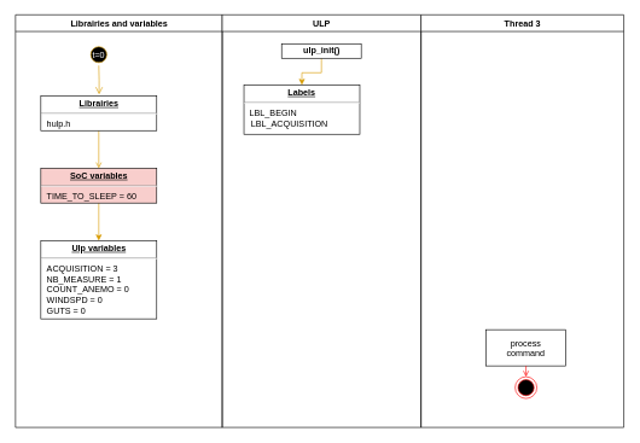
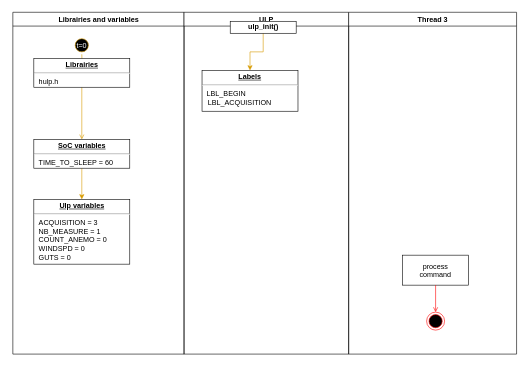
  <mxCell id="0" />
  <mxCell id="1" parent="0" />
  <mxCell id="2" value="Librairies and variables" style="swimlane;whiteSpace=wrap" parent="1" vertex="1"><mxGeometry x="20.5" y="20" width="285.5" height="570" as="geometry" /></mxCell>
  <mxCell id="3" value="t=0" style="ellipse;shape=startState;fillColor=#000000;fontColor=#FFFFFF;strokeColor=#D79B00;" parent="2" vertex="1"><mxGeometry x="100" y="40" width="30" height="30" as="geometry" /></mxCell>
  <mxCell id="4" value="" style="edgeStyle=elbowEdgeStyle;elbow=horizontal;verticalAlign=bottom;endArrow=open;endSize=8;endFill=1;rounded=0;strokeColor=#D79B00;" parent="2" source="3" edge="1"><mxGeometry x="100" y="40" as="geometry"><mxPoint x="115.5" y="110" as="targetPoint" /></mxGeometry></mxCell>
  <mxCell id="5" style="edgeStyle=orthogonalEdgeStyle;rounded=0;orthogonalLoop=1;jettySize=auto;html=1;exitX=0.5;exitY=1;exitDx=0;exitDy=0;entryX=0.5;entryY=0;entryDx=0;entryDy=0;fontColor=#FFFFFF;fillColor=#ffe6cc;strokeColor=#D79B00;endArrow=open;" edge="1" parent="2" source="6" target="8"><mxGeometry relative="1" as="geometry" /></mxCell>
- <mxCell id="6" value="&lt;p style=&quot;margin: 0px ; margin-top: 4px ; text-align: center ; text-decoration: underline&quot;&gt;&lt;b&gt;Librairies&lt;/b&gt;&lt;br&gt;&lt;/p&gt;&lt;hr&gt;&lt;p style=&quot;margin: 0px ; margin-left: 8px&quot;&gt;hulp.h&lt;/p&gt;&lt;p style=&quot;margin: 0px ; margin-left: 8px&quot;&gt;&lt;br&gt;&lt;/p&gt;" style="verticalAlign=top;align=left;overflow=fill;fontSize=12;fontFamily=Helvetica;html=1;" vertex="1" parent="2"><mxGeometry x="35" y="112" width="160" height="48" as="geometry" /></mxCell>
+ <mxCell id="6" value="&lt;p style=&quot;margin: 0px ; margin-top: 4px ; text-align: center ; text-decoration: underline&quot;&gt;&lt;b&gt;Librairies&lt;/b&gt;&lt;br&gt;&lt;/p&gt;&lt;hr&gt;&lt;p style=&quot;margin: 0px ; margin-left: 8px&quot;&gt;hulp.h&lt;/p&gt;&lt;p style=&quot;margin: 0px ; margin-left: 8px&quot;&gt;&lt;br&gt;&lt;/p&gt;" style="verticalAlign=top;align=left;overflow=fill;fontSize=12;fontFamily=Helvetica;html=1;" vertex="1" parent="2"><mxGeometry x="35" y="77" width="160" height="48" as="geometry" /></mxCell>
  <mxCell id="7" style="edgeStyle=orthogonalEdgeStyle;rounded=0;orthogonalLoop=1;jettySize=auto;html=1;exitX=0.5;exitY=1;exitDx=0;exitDy=0;strokeColor=#D79B00;fontColor=#FFFFFF;" edge="1" parent="2" source="8" target="9"><mxGeometry relative="1" as="geometry"><mxPoint x="115.5" y="292" as="targetPoint" /></mxGeometry></mxCell>
- <mxCell id="8" value="&lt;p style=&quot;margin: 0px ; margin-top: 4px ; text-align: center ; text-decoration: underline&quot;&gt;&lt;b&gt;SoC variables&lt;/b&gt;&lt;br&gt;&lt;/p&gt;&lt;hr&gt;&lt;p style=&quot;margin: 0px ; margin-left: 8px&quot;&gt;TIME_TO_SLEEP = 60 &lt;br&gt;&lt;/p&gt;" style="verticalAlign=top;align=left;overflow=fill;fontSize=12;fontFamily=Helvetica;html=1;fillColor=#f8cecc;" vertex="1" parent="2"><mxGeometry x="35" y="212" width="160" height="48" as="geometry" /></mxCell>
+ <mxCell id="8" value="&lt;p style=&quot;margin: 0px ; margin-top: 4px ; text-align: center ; text-decoration: underline&quot;&gt;&lt;b&gt;SoC variables&lt;/b&gt;&lt;br&gt;&lt;/p&gt;&lt;hr&gt;&lt;p style=&quot;margin: 0px ; margin-left: 8px&quot;&gt;TIME_TO_SLEEP = 60 &lt;br&gt;&lt;/p&gt;" style="verticalAlign=top;align=left;overflow=fill;fontSize=12;fontFamily=Helvetica;html=1;" vertex="1" parent="2"><mxGeometry x="35" y="212" width="160" height="48" as="geometry" /></mxCell>
  <mxCell id="9" value="&lt;p style=&quot;margin: 0px ; margin-top: 4px ; text-align: center ; text-decoration: underline&quot;&gt;&lt;b&gt;Ulp variables&lt;/b&gt;&lt;br&gt;&lt;/p&gt;&lt;hr&gt;&lt;p style=&quot;margin: 0px ; margin-left: 8px&quot;&gt;ACQUISITION = 3&lt;/p&gt;&lt;p style=&quot;margin: 0px ; margin-left: 8px&quot;&gt;NB_MEASURE = 1&lt;/p&gt;&lt;p style=&quot;margin: 0px ; margin-left: 8px&quot;&gt;COUNT_ANEMO = 0&lt;/p&gt;&lt;p style=&quot;margin: 0px ; margin-left: 8px&quot;&gt;WINDSPD = 0&lt;/p&gt;&lt;p style=&quot;margin: 0px ; margin-left: 8px&quot;&gt;GUTS = 0&lt;/p&gt;" style="verticalAlign=top;align=left;overflow=fill;fontSize=12;fontFamily=Helvetica;html=1;" vertex="1" parent="2"><mxGeometry x="35" y="312" width="160" height="108" as="geometry" /></mxCell>
  <mxCell id="10" value="ULP" style="swimlane;whiteSpace=wrap" parent="1" vertex="1"><mxGeometry x="306" y="20" width="274.5" height="570" as="geometry" /></mxCell>
  <mxCell id="11" style="edgeStyle=orthogonalEdgeStyle;rounded=0;orthogonalLoop=1;jettySize=auto;html=1;exitX=0.5;exitY=1;exitDx=0;exitDy=0;entryX=0.5;entryY=0;entryDx=0;entryDy=0;strokeColor=#D79B00;fontColor=#000000;" edge="1" parent="10" source="12" target="13"><mxGeometry relative="1" as="geometry" /></mxCell>
- <mxCell id="12" value="&lt;b&gt;ulp_init()&lt;/b&gt;" style="html=1;strokeColor=#000000;" vertex="1" parent="10"><mxGeometry x="82" y="40" width="110" height="20" as="geometry" /></mxCell>
+ <mxCell id="12" value="&lt;b&gt;ulp_init()&lt;/b&gt;" style="html=1;strokeColor=#000000;" vertex="1" parent="10"><mxGeometry x="77" y="15" width="110" height="20" as="geometry" /></mxCell>
  <mxCell id="13" value="&lt;p style=&quot;margin: 0px ; margin-top: 4px ; text-align: center ; text-decoration: underline&quot;&gt;&lt;b&gt;Labels&lt;/b&gt;&lt;br&gt;&lt;/p&gt;&lt;hr&gt;&lt;p style=&quot;margin: 0px ; margin-left: 8px&quot;&gt;LBL_BEGIN&lt;/p&gt;&amp;nbsp;&amp;nbsp; LBL_ACQUISITION" style="verticalAlign=top;align=left;overflow=fill;fontSize=12;fontFamily=Helvetica;html=1;" vertex="1" parent="10"><mxGeometry x="30" y="97" width="160" height="68" as="geometry" /></mxCell>
  <mxCell id="14" value="Thread 3" style="swimlane;whiteSpace=wrap" parent="1" vertex="1"><mxGeometry x="580.5" y="20" width="280" height="570" as="geometry" /></mxCell>
- <mxCell id="15" value="process&#10;command" style="" parent="14" vertex="1"><mxGeometry x="90" y="435" width="110" height="50" as="geometry" /></mxCell>
+ <mxCell id="15" value="process&#10;command" style="" parent="14" vertex="1"><mxGeometry x="90" y="405" width="110" height="50" as="geometry" /></mxCell>
  <mxCell id="16" value="" style="ellipse;shape=endState;fillColor=#000000;strokeColor=#ff0000" parent="14" vertex="1"><mxGeometry x="130" y="500" width="30" height="30" as="geometry" /></mxCell>
  <mxCell id="17" value="" style="endArrow=open;strokeColor=#FF0000;endFill=1;rounded=0" parent="14" source="15" target="16" edge="1"><mxGeometry relative="1" as="geometry" /></mxCell>
